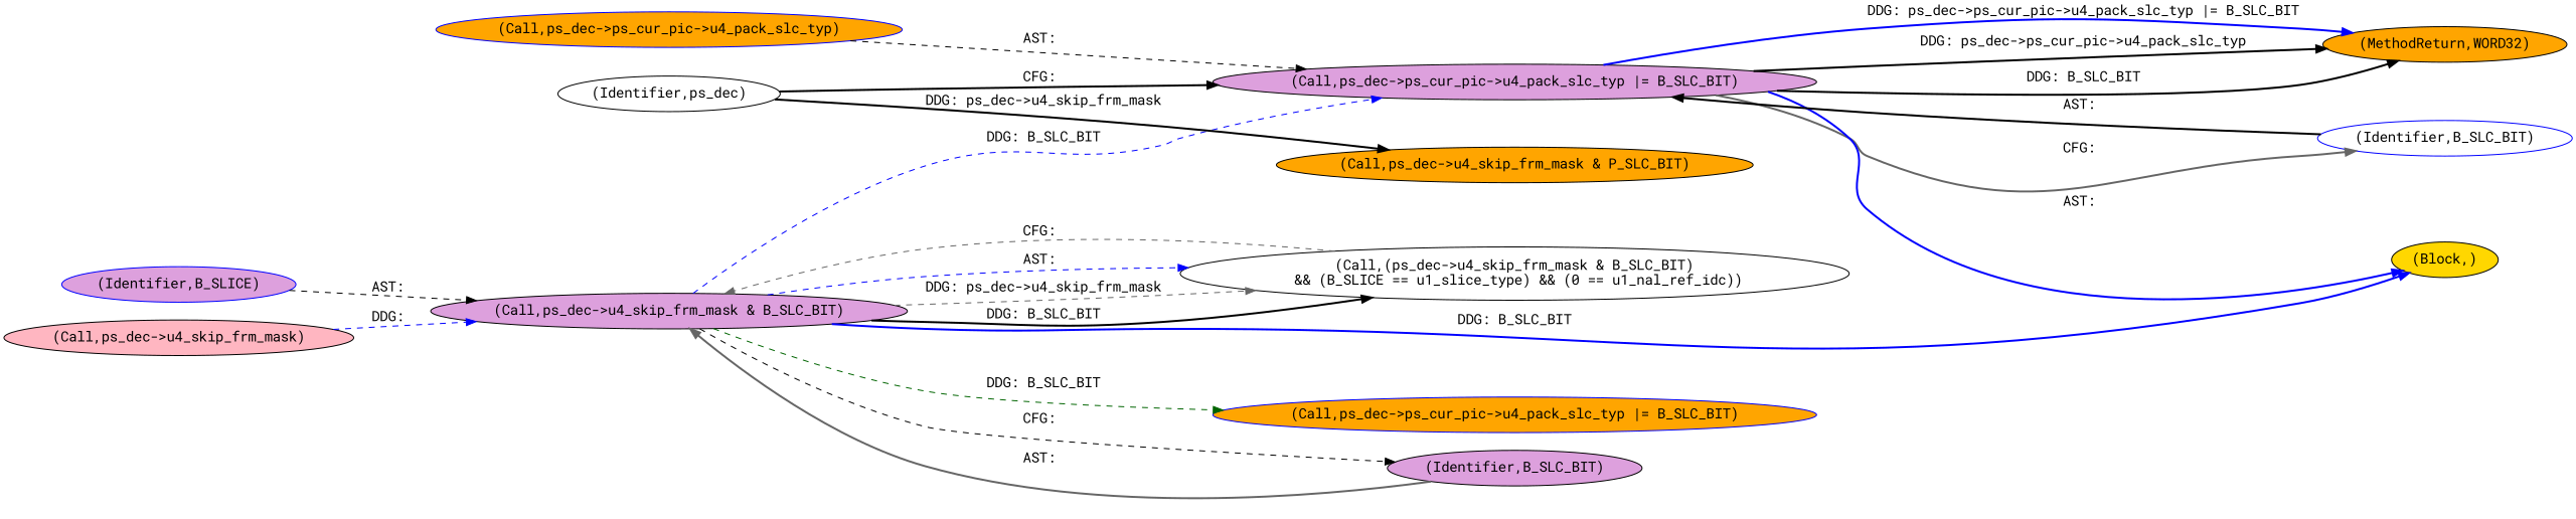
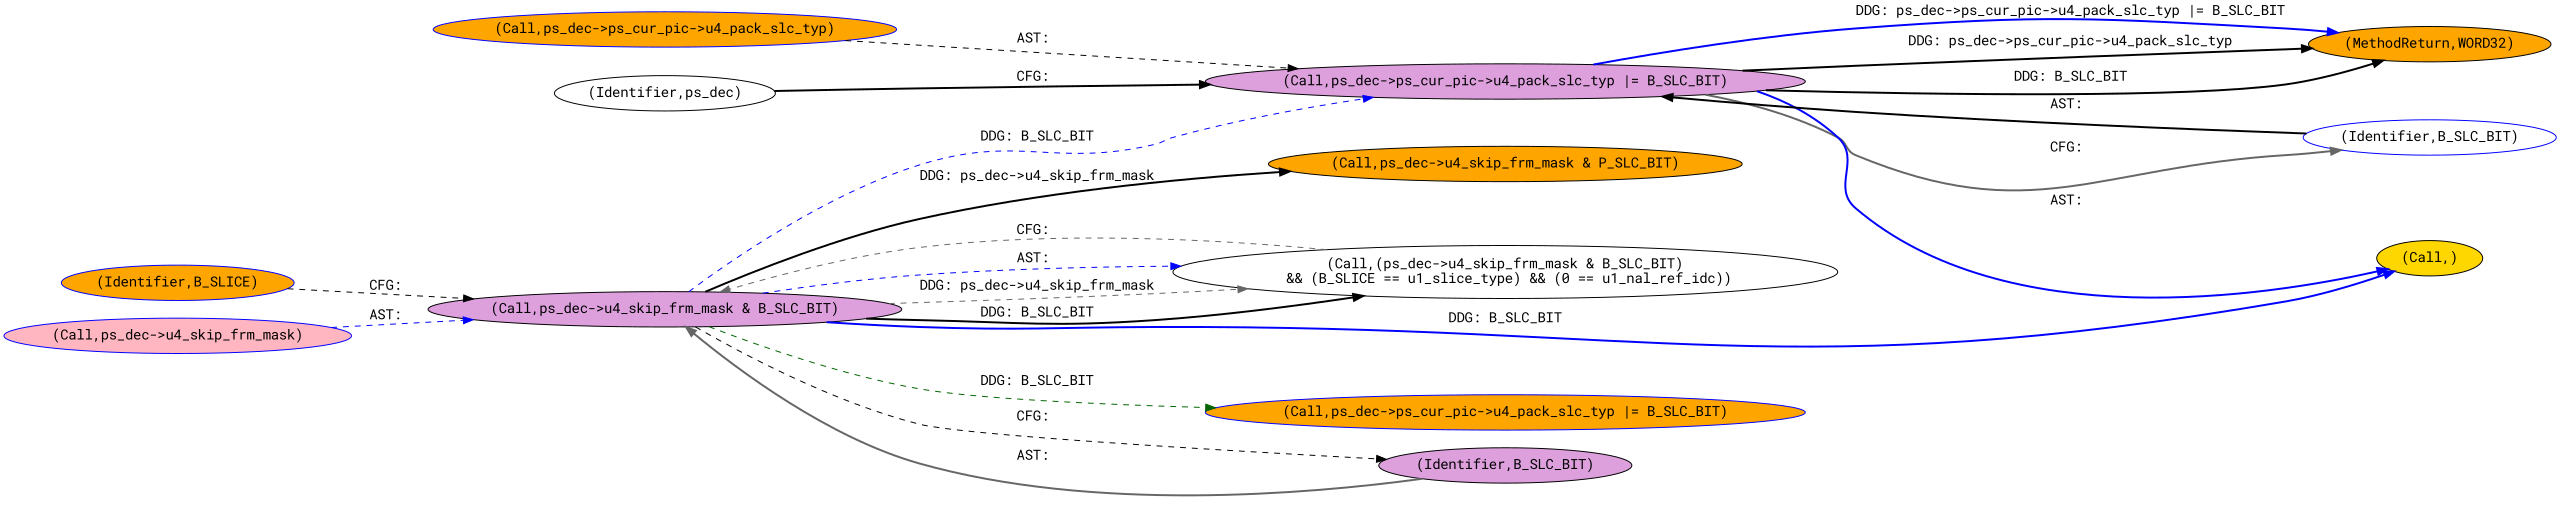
  digraph {
    fontname="Roboto Mono"
    rankdir=LR
    node [color=black fillcolor=plum fontname="Roboto Mono" style=filled]
    edge [color=black fontname="Roboto Mono" style=bold]
    n1 [label="(Call,ps_dec->ps_cur_pic->u4_pack_slc_typ |= B_SLC_BIT)"]
    n2 [fillcolor=orange label="(MethodReturn,WORD32)"]
    n3 [color=blue fillcolor=white label="(Identifier,B_SLC_BIT)"]
-   n4 [fillcolor=gold label="(Block,)"]
+   n4 [fillcolor=gold label="(Call,)"]
    n5 [label="(Call,ps_dec->u4_skip_frm_mask & B_SLC_BIT)"]
    n6 [fillcolor=orange label="(Call,ps_dec->u4_skip_frm_mask & P_SLC_BIT)"]
    n7 [fillcolor=white label="(Call,(ps_dec->u4_skip_frm_mask & B_SLC_BIT)\n && (B_SLICE == u1_slice_type) && (0 == u1_nal_ref_idc))"]
    n8 [label="(Identifier,B_SLC_BIT)"]
    n9 [color=blue fillcolor=orange label="(Call,ps_dec->ps_cur_pic->u4_pack_slc_typ |= B_SLC_BIT)"]
    n10 [fillcolor=white label="(Identifier,ps_dec)"]
-   n11 [color=blue label="(Identifier,B_SLICE)"]
-   n12 [fillcolor=lightpink label="(Call,ps_dec->u4_skip_frm_mask)"]
+   n11 [color=blue fillcolor=orange label="(Identifier,B_SLICE)"]
+   n12 [color=blue fillcolor=lightpink label="(Call,ps_dec->u4_skip_frm_mask)"]
    n13 [color=blue fillcolor=orange label="(Call,ps_dec->ps_cur_pic->u4_pack_slc_typ)"]
    n1 -> n2 [color=blue label="DDG: ps_dec->ps_cur_pic->u4_pack_slc_typ |= B_SLC_BIT"]
    n1 -> n2 [label="DDG: ps_dec->ps_cur_pic->u4_pack_slc_typ"]
    n1 -> n2 [label="DDG: B_SLC_BIT"]
    n1 -> n3 [color=gray40 label="CFG: "]
    n1 -> n4 [color=blue label="AST: "]
    n3 -> n1 [label="AST: "]
    n5 -> n1 [color=blue label="DDG: B_SLC_BIT" style=dashed]
    n5 -> n4 [color=blue label="DDG: B_SLC_BIT"]
-   n10 -> n6 [label="DDG: ps_dec->u4_skip_frm_mask"]
+   n5 -> n6 [label="DDG: ps_dec->u4_skip_frm_mask"]
    n5 -> n7 [color=blue label="AST: " style=dashed]
    n5 -> n7 [color=gray40 label="DDG: ps_dec->u4_skip_frm_mask" style=dashed]
    n5 -> n7 [label="DDG: B_SLC_BIT"]
    n5 -> n8 [label="CFG: " style=dashed]
    n5 -> n9 [color=darkgreen label="DDG: B_SLC_BIT" style=dashed]
    n7 -> n5 [color=gray40 label="CFG: " style=dashed]
    n8 -> n5 [color=gray40 label="AST: "]
    n10 -> n1 [label="CFG: "]
-   n11 -> n5 [label="AST: " style=dashed]
-   n12 -> n5 [color=blue label="DDG: " style=dashed]
+   n11 -> n5 [label="CFG: " style=dashed]
+   n12 -> n5 [color=blue label="AST: " style=dashed]
    n13 -> n1 [label="AST: " style=dashed]
  }
